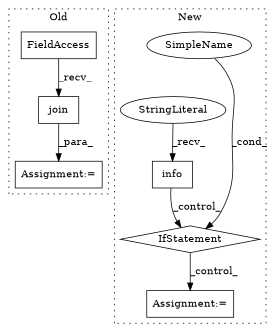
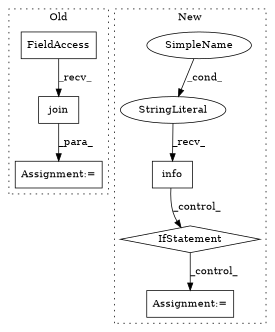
  digraph {
    node [a=32 l="5,1" shape=box]
    n1 [label=join s="2621,2696"]
    n2 [a=7 l=1 label="Assignment:=" s=2613]
    n3 [a=22 l=6 label=FieldAccess s=2614]
    n4 [label=info s="2787,2836"]
    n5 [a=45 l=30 label=StringLiteral s=2792 shape=ellipse]
    n6 [a=25 l="10,2" label=IfStatement s="2419,2455" shape=diamond]
    n7 [a=42 label=SimpleName shape=ellipse l=""]
    n8 [a=7 l=1 label="Assignment:=" s=2901]
    subgraph cluster_1 {
      label=Old
      style=dotted
      n1
      n2
      n3
    }
    subgraph cluster_2 {
      label=New
      style=dotted
      n4
      n5
      n6
      n7
      n8
    }
    n1 -> n2 [label=_para_]
    n3 -> n1 [label=_recv_]
    n4 -> n6 [label=_control_]
    n5 -> n4 [label=_recv_]
    n6 -> n8 [label=_control_]
-   n7 -> n6 [label=_cond_]
+   n7 -> n5 [label=_cond_]
  }
